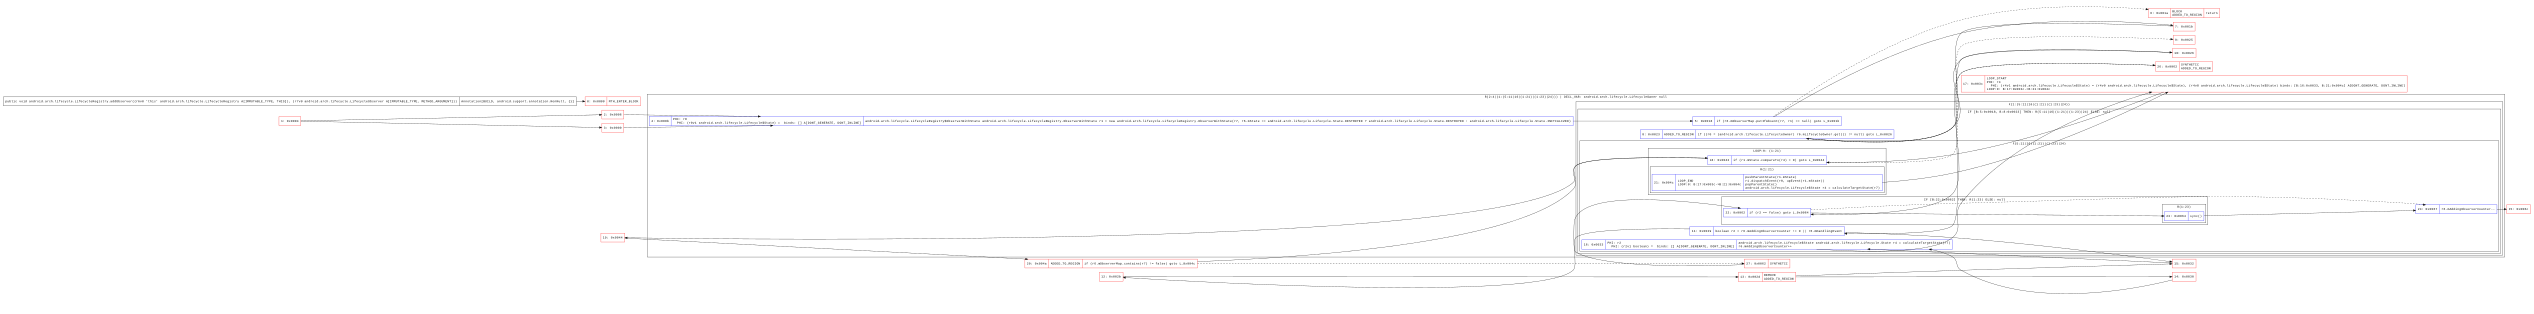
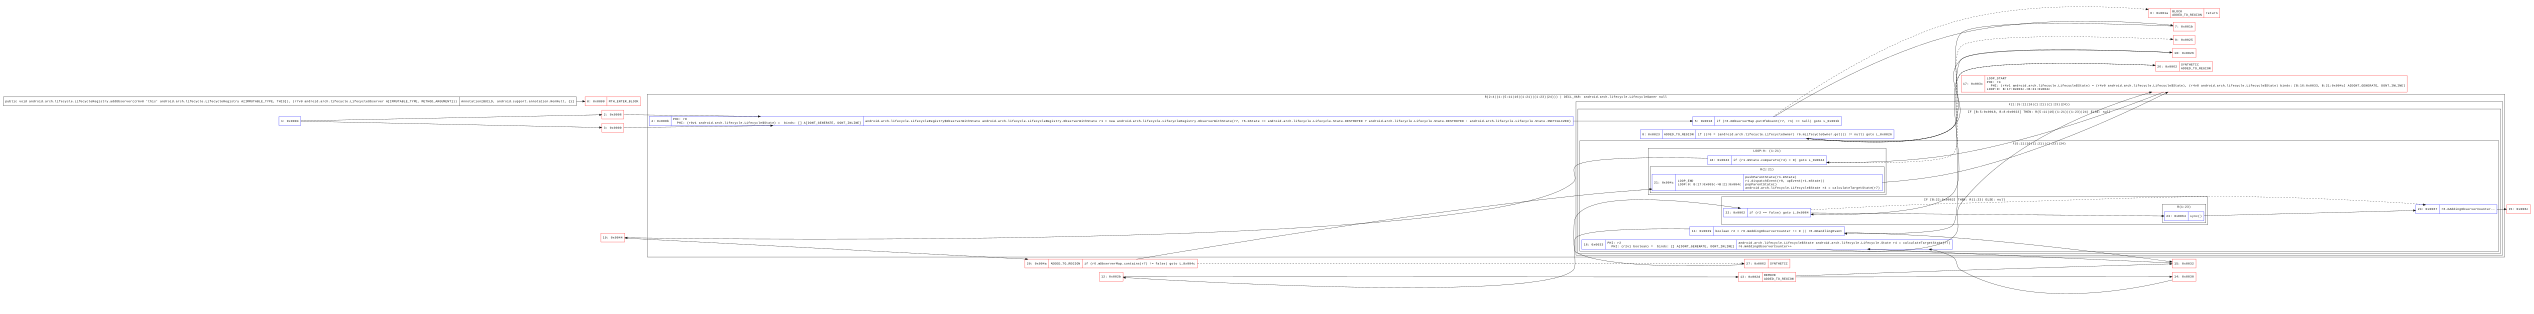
  digraph {
    fontname="Liberation Mono"
    rankdir=LR
    node [color=red fontname="Liberation Mono" shape=record]
    edge [fontname="Liberation Mono"]
    n1 [color=blue label="{21\:\ 0x004c|LOOP_END\lLOOP:0: B:17:0x003c\-\>B:21:0x004c\l|pushParentState(r1.mState)\lr1.dispatchEvent(r0, upEvent(r1.mState))\lpopParentState()\landroid.arch.lifecycle.Lifecycle$State r4 = calculateTargetState(r7)\l}"]
    n2 [color=blue label="{18\:\ 0x0042|if (r1.mState.compareTo(r4) \< 0) goto L_0x0044\l}"]
    n3 [color=blue label="{23\:\ 0x0064|sync()\l}"]
    n4 [color=blue label="{22\:\ 0x0062|if (r2 == false) goto L_0x0064\l}"]
    n5 [color=blue label="{11\:\ 0x0029|boolean r2 = r6.mAddingObserverCounter != 0 \|\| r6.mHandlingEvent\l}"]
    n6 [color=blue label="{16\:\ 0x0033|PHI: r2 \l  PHI: (r2v1 boolean) =  binds: [] A[DONT_GENERATE, DONT_INLINE]\l|android.arch.lifecycle.Lifecycle$State android.arch.lifecycle.Lifecycle.State r4 = calculateTargetState(r7)\lr6.mAddingObserverCounter++\l}"]
    n7 [color=blue label="{24\:\ 0x0067|r6.mAddingObserverCounter\-\-\l}"]
    n8 [color=blue label="{5\:\ 0x0018|if (r6.mObserverMap.putIfAbsent(r7, r1) == null) goto L_0x001b\l}"]
    n9 [color=blue label="{8\:\ 0x0023|ADDED_TO_REGION\l|if ((r0 = (android.arch.lifecycle.LifecycleOwner) r6.mLifecycleOwner.get()) != null) goto L_0x0026\l}"]
    n10 [color=blue label="{4\:\ 0x000b|PHI: r0 \l  PHI: (r0v1 android.arch.lifecycle.Lifecycle$State) =  binds: [] A[DONT_GENERATE, DONT_INLINE]\l|android.arch.lifecycle.LifecycleRegistry$ObserverWithState android.arch.lifecycle.LifecycleRegistry.ObserverWithState r1 = new android.arch.lifecycle.LifecycleRegistry.ObserverWithState(r7, r6.mState == android.arch.lifecycle.Lifecycle.State.DESTROYED ? android.arch.lifecycle.Lifecycle.State.DESTROYED : android.arch.lifecycle.Lifecycle.State.INITIALIZED)\l}"]
    n11 [label="{17\:\ 0x003c|LOOP_START\lPHI: r4 \l  PHI: (r4v1 android.arch.lifecycle.Lifecycle$State) = (r4v0 android.arch.lifecycle.Lifecycle$State), (r4v8 android.arch.lifecycle.Lifecycle$State) binds: [B:16:0x0033, B:21:0x004c] A[DONT_GENERATE, DONT_INLINE]\lLOOP:0: B:17:0x003c\-\>B:21:0x004c\l}"]
    n12 [label="{19\:\ 0x0044}"]
    n13 [label="{26\:\ 0x0062|SYNTHETIC\lADDED_TO_REGION\l}"]
    n14 [label="{12\:\ 0x002b}"]
    n15 [label="{15\:\ 0x0032}"]
    n16 [label="{25\:\ 0x006c}"]
    n17 [label="{6\:\ 0x001a|BLOCK\lADDED_TO_REGION\l|return\l}"]
    n18 [label="{7\:\ 0x001b}"]
    n19 [label="{9\:\ 0x0025}"]
    n20 [label="{10\:\ 0x0026}"]
    n21 [label="{13\:\ 0x002d|REMOVE\lADDED_TO_REGION\l}"]
    n22 [label="{20\:\ 0x004a|ADDED_TO_REGION\l|if (r6.mObserverMap.contains(r7) != false) goto L_0x004c\l}"]
    n23 [label="{0\:\ 0x0000|MTH_ENTER_BLOCK\l}"]
-   n24 [label="{1\:\ 0x0004}"]
+   n24 [color=blue label="{1\:\ 0x0004}"]
    n25 [label="{2\:\ 0x0006}"]
    n26 [label="{3\:\ 0x0009}"]
    n27 [label="{14\:\ 0x0030}"]
    n28 [label="{27\:\ 0x0062|SYNTHETIC\l}"]
    n29 [label="{public void android.arch.lifecycle.LifecycleRegistry.addObserver((r6v0 'this' android.arch.lifecycle.LifecycleRegistry A[IMMUTABLE_TYPE, THIS]), (r7v0 android.arch.lifecycle.LifecycleObserver A[IMMUTABLE_TYPE, METHOD_ARGUMENT]))  | Annotation[BUILD, android.support.annotation.NonNull, \{\}]\l}" color=""]
    subgraph cluster_1 {
      label="R(2:4|(1:(5:11|16|(1:21)|(1:23)|24))) | DECL_VAR: android.arch.lifecycle.LifecycleOwner null\l"
      n10
      subgraph cluster_2 {
        label="R(1:(5:11|16|(1:21)|(1:23)|24))"
        subgraph cluster_3 {
          label="IF [B:5:0x0018, B:8:0x0023] THEN: R(5:11|16|(1:21)|(1:23)|24) ELSE: null"
          n8
          n9
          subgraph cluster_4 {
            label="R(5:11|16|(1:21)|(1:23)|24)"
            n5
            n6
            n7
            subgraph cluster_5 {
              label="LOOP:0: (1:21)"
              n2
              subgraph cluster_6 {
                label="R(1:21)"
                n1
              }
            }
            subgraph cluster_7 {
              label="IF [B:22:0x0062] THEN: R(1:23) ELSE: null"
              n4
              subgraph cluster_8 {
                label="R(1:23)"
                n3
              }
            }
          }
        }
      }
    }
    n1 -> n11
    n2 -> n12
    n2 -> n13 [style=dashed]
    n3 -> n7
    n4 -> n3
    n4 -> n7 [style=dashed]
    n5 -> n14
    n5 -> n15
    n6 -> n11
    n7 -> n16
    n8 -> n17 [style=dashed]
    n8 -> n18
    n9 -> n19 [style=dashed]
    n9 -> n20
    n10 -> n8
    n11 -> n2
    n12 -> n22
    n13 -> n4
    n14 -> n21
    n15 -> n6
    n18 -> n9
    n20 -> n5
    n21 -> n15
    n21 -> n27
-   n22 -> n2
+   n22 -> n1
    n22 -> n28 [style=dashed]
    n24 -> n25
    n24 -> n26
    n25 -> n10
    n26 -> n10
    n27 -> n6
    n28 -> n4
    n29 -> n23
  }
